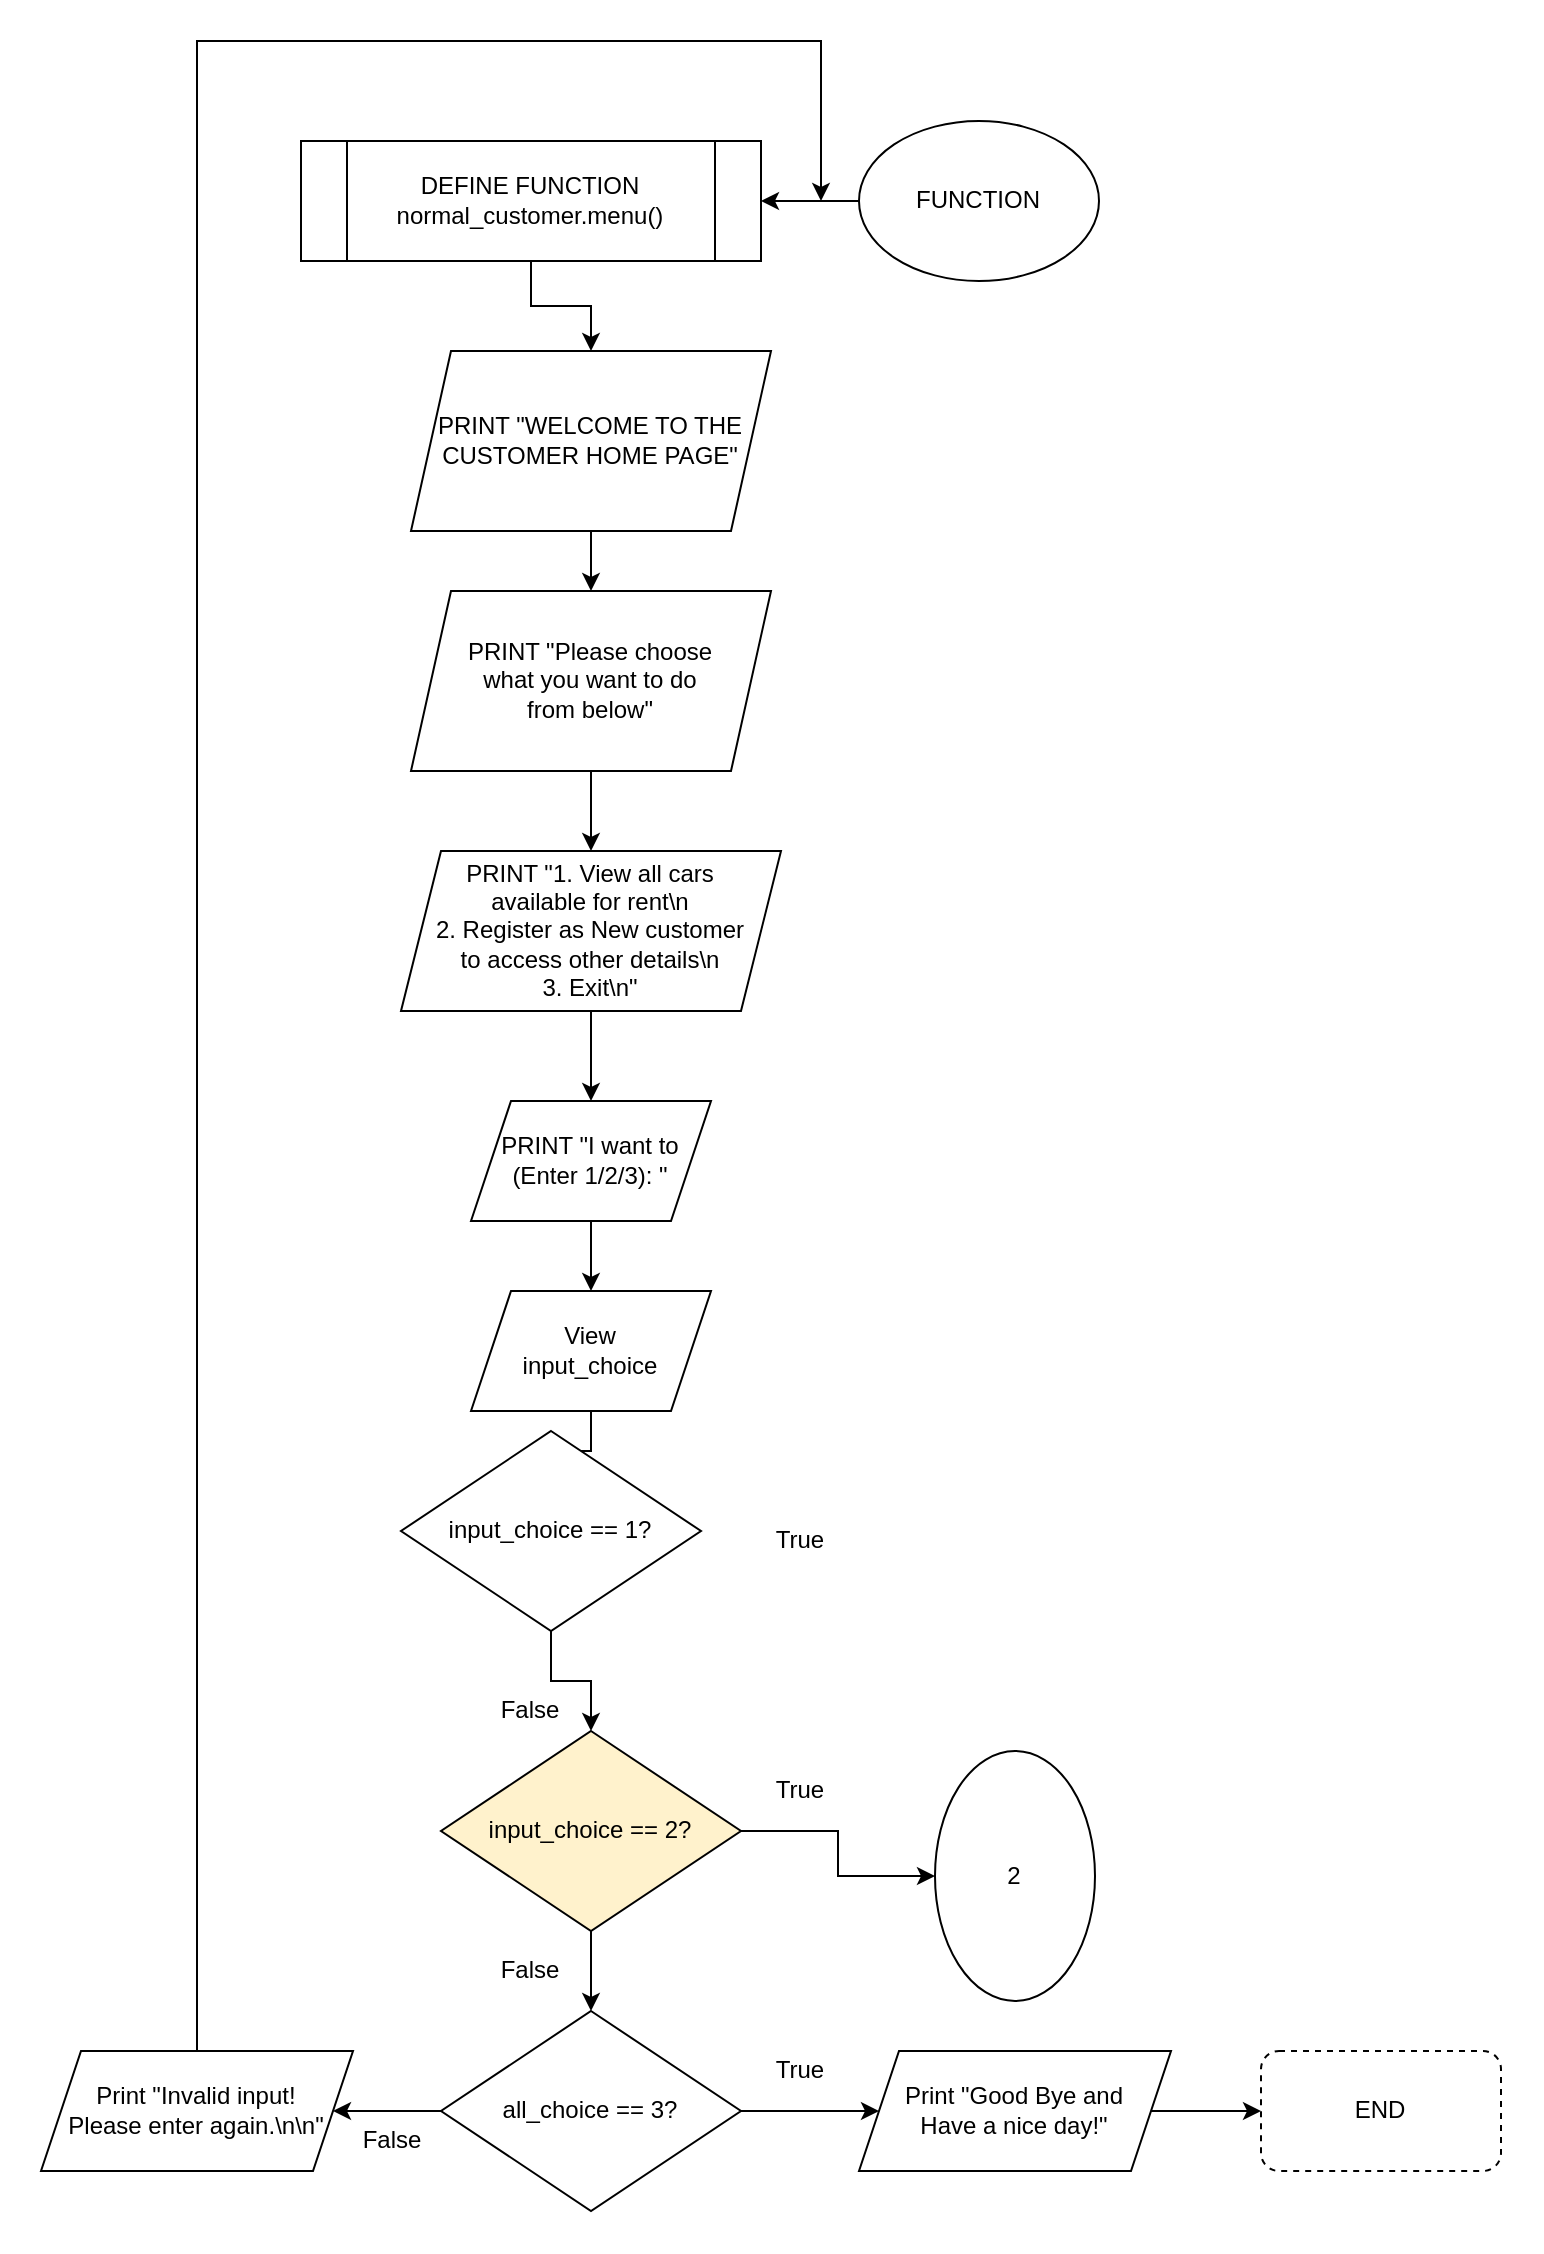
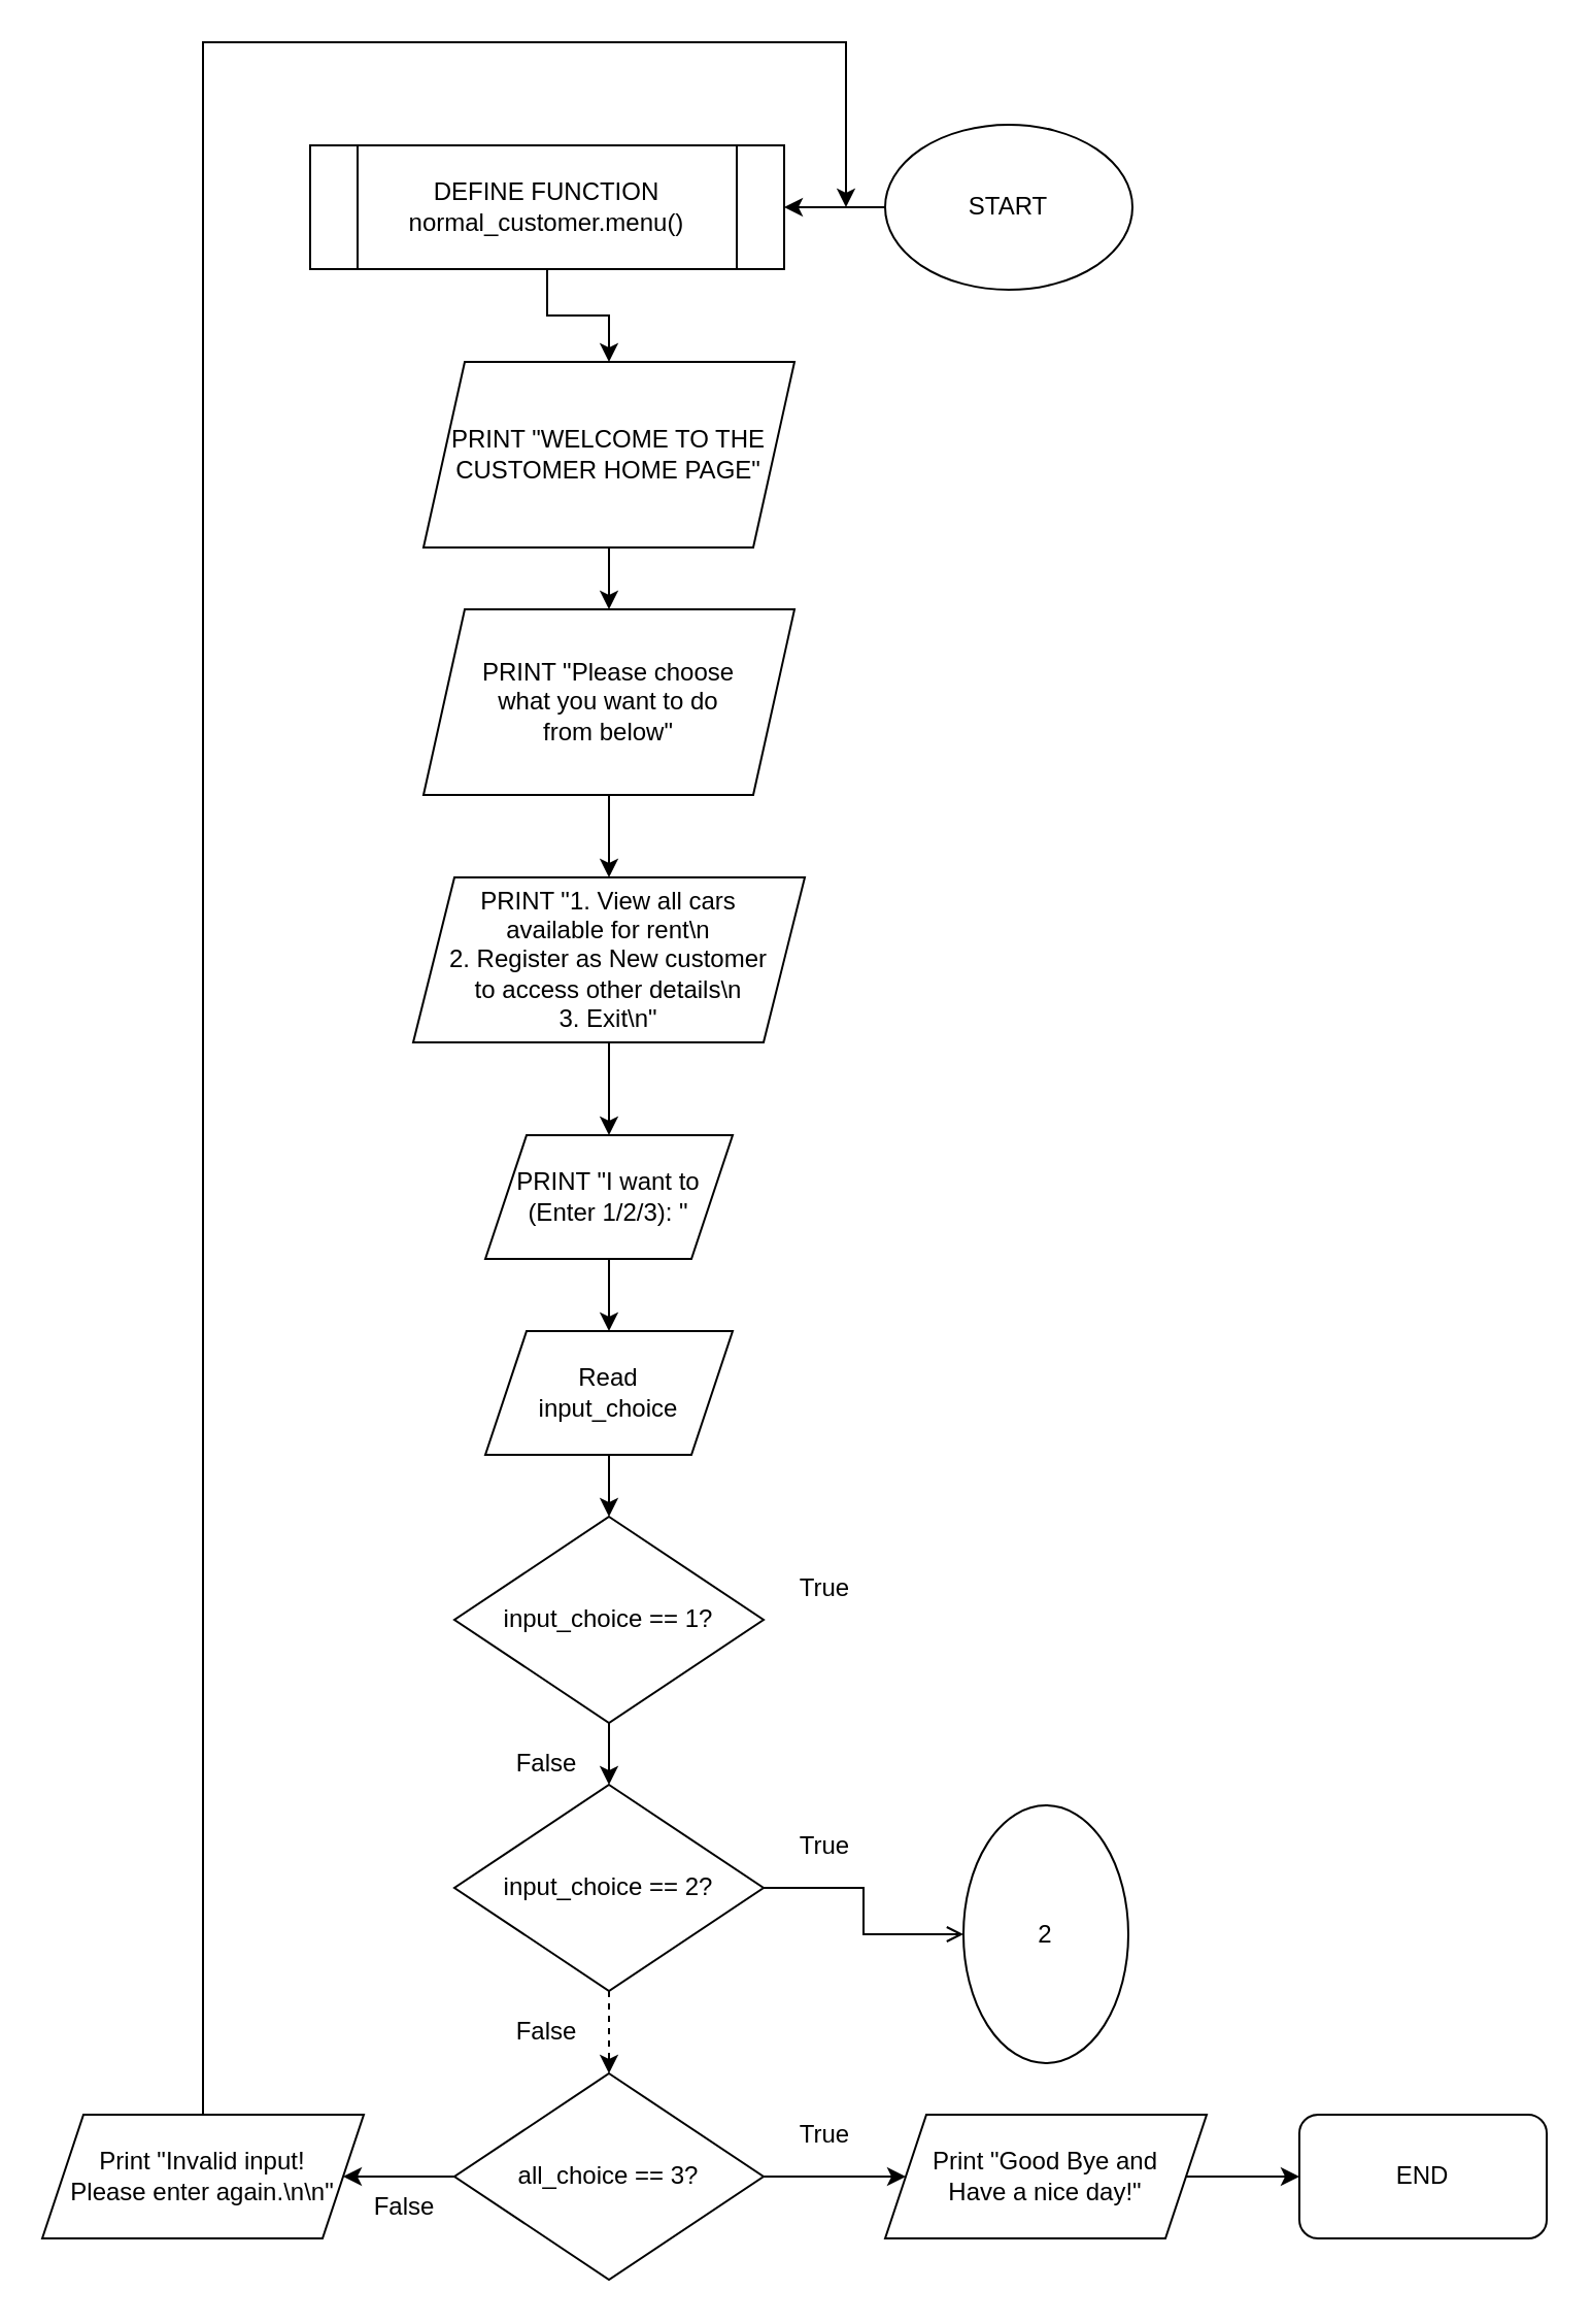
  <mxCell id="0" />
  <mxCell id="1" parent="0" />
  <mxCell id="2" value="" style="edgeStyle=orthogonalEdgeStyle;rounded=0;orthogonalLoop=1;jettySize=auto;html=1;" edge="1" parent="1" source="3" target="5"><mxGeometry relative="1" as="geometry" /></mxCell>
  <mxCell id="3" value="PRINT &quot;WELCOME TO THE CUSTOMER HOME PAGE&quot;" style="shape=parallelogram;perimeter=parallelogramPerimeter;whiteSpace=wrap;html=1;fixedSize=1;" vertex="1" parent="1"><mxGeometry x="205" y="175" width="180" height="90" as="geometry" /></mxCell>
  <mxCell id="4" value="" style="edgeStyle=orthogonalEdgeStyle;rounded=0;orthogonalLoop=1;jettySize=auto;html=1;" edge="1" parent="1" source="5" target="7"><mxGeometry relative="1" as="geometry" /></mxCell>
  <mxCell id="5" value="&lt;div&gt;PRINT &quot;Please choose &lt;br&gt;&lt;/div&gt;&lt;div&gt;what you want to do &lt;br&gt;&lt;/div&gt;&lt;div&gt;from below&quot;&lt;/div&gt;" style="shape=parallelogram;perimeter=parallelogramPerimeter;whiteSpace=wrap;html=1;fixedSize=1;" vertex="1" parent="1"><mxGeometry x="205" y="295" width="180" height="90" as="geometry" /></mxCell>
  <mxCell id="6" value="" style="edgeStyle=orthogonalEdgeStyle;rounded=0;orthogonalLoop=1;jettySize=auto;html=1;" edge="1" parent="1" source="7" target="9"><mxGeometry relative="1" as="geometry" /></mxCell>
  <mxCell id="7" value="&lt;div&gt;PRINT &quot;1. View all cars&lt;/div&gt;&lt;div&gt; available for rent\n&lt;/div&gt;&lt;div&gt;2. Register as New customer &lt;br&gt;&lt;/div&gt;&lt;div&gt;to access other details\n&lt;/div&gt;&lt;div&gt;3. Exit\n&quot;&lt;/div&gt;" style="shape=parallelogram;perimeter=parallelogramPerimeter;whiteSpace=wrap;html=1;fixedSize=1;" vertex="1" parent="1"><mxGeometry x="200" y="425" width="190" height="80" as="geometry" /></mxCell>
  <mxCell id="8" value="" style="edgeStyle=orthogonalEdgeStyle;rounded=0;orthogonalLoop=1;jettySize=auto;html=1;" edge="1" parent="1" source="9" target="11"><mxGeometry relative="1" as="geometry" /></mxCell>
  <mxCell id="9" value="PRINT &quot;I want to (Enter 1/2/3): &quot;" style="shape=parallelogram;perimeter=parallelogramPerimeter;whiteSpace=wrap;html=1;fixedSize=1;" vertex="1" parent="1"><mxGeometry x="235" y="550" width="120" height="60" as="geometry" /></mxCell>
  <mxCell id="10" value="" style="edgeStyle=orthogonalEdgeStyle;rounded=0;orthogonalLoop=1;jettySize=auto;html=1;" edge="1" parent="1" source="11" target="13"><mxGeometry relative="1" as="geometry" /></mxCell>
- <mxCell id="11" value="&lt;div&gt;View &lt;br&gt;&lt;/div&gt;&lt;div&gt;input_choice&lt;/div&gt;" style="shape=parallelogram;perimeter=parallelogramPerimeter;whiteSpace=wrap;html=1;fixedSize=1;" vertex="1" parent="1"><mxGeometry x="235" y="645" width="120" height="60" as="geometry" /></mxCell>
+ <mxCell id="11" value="&lt;div&gt;Read &lt;br&gt;&lt;/div&gt;&lt;div&gt;input_choice&lt;/div&gt;" style="shape=parallelogram;perimeter=parallelogramPerimeter;whiteSpace=wrap;html=1;fixedSize=1;" vertex="1" parent="1"><mxGeometry x="235" y="645" width="120" height="60" as="geometry" /></mxCell>
  <mxCell id="12" value="" style="edgeStyle=orthogonalEdgeStyle;rounded=0;orthogonalLoop=1;jettySize=auto;html=1;" edge="1" parent="1" source="13" target="16"><mxGeometry relative="1" as="geometry" /></mxCell>
- <mxCell id="13" value="&lt;div&gt;input_choice == 1?&lt;br&gt;&lt;/div&gt;" style="rhombus;whiteSpace=wrap;html=1;" vertex="1" parent="1"><mxGeometry x="200" y="715" width="150" height="100" as="geometry" /></mxCell>
- <mxCell id="14" value="" style="edgeStyle=orthogonalEdgeStyle;rounded=0;orthogonalLoop=1;jettySize=auto;html=1;" edge="1" parent="1" source="16" target="19"><mxGeometry relative="1" as="geometry" /></mxCell>
- <mxCell id="15" value="" style="edgeStyle=orthogonalEdgeStyle;rounded=0;orthogonalLoop=1;jettySize=auto;html=1;" edge="1" parent="1" source="16" target="22"><mxGeometry relative="1" as="geometry" /></mxCell>
- <mxCell id="16" value="&lt;div&gt;input_choice == 2?&lt;br&gt;&lt;/div&gt;" style="rhombus;whiteSpace=wrap;html=1;fillColor=#fff2cc;" vertex="1" parent="1"><mxGeometry x="220" y="865" width="150" height="100" as="geometry" /></mxCell>
+ <mxCell id="13" value="&lt;div&gt;input_choice == 1?&lt;br&gt;&lt;/div&gt;" style="rhombus;whiteSpace=wrap;html=1;" vertex="1" parent="1"><mxGeometry x="220" y="735" width="150" height="100" as="geometry" /></mxCell>
+ <mxCell id="14" value="" style="edgeStyle=orthogonalEdgeStyle;rounded=0;orthogonalLoop=1;jettySize=auto;html=1;dashed=1;" edge="1" parent="1" source="16" target="19"><mxGeometry relative="1" as="geometry" /></mxCell>
+ <mxCell id="15" value="" style="edgeStyle=orthogonalEdgeStyle;rounded=0;orthogonalLoop=1;jettySize=auto;html=1;endArrow=open;" edge="1" parent="1" source="16" target="22"><mxGeometry relative="1" as="geometry" /></mxCell>
+ <mxCell id="16" value="&lt;div&gt;input_choice == 2?&lt;br&gt;&lt;/div&gt;" style="rhombus;whiteSpace=wrap;html=1;" vertex="1" parent="1"><mxGeometry x="220" y="865" width="150" height="100" as="geometry" /></mxCell>
  <mxCell id="17" value="" style="edgeStyle=orthogonalEdgeStyle;rounded=0;orthogonalLoop=1;jettySize=auto;html=1;" edge="1" parent="1" source="19" target="24"><mxGeometry relative="1" as="geometry" /></mxCell>
  <mxCell id="18" value="" style="edgeStyle=orthogonalEdgeStyle;rounded=0;orthogonalLoop=1;jettySize=auto;html=1;" edge="1" parent="1" source="19" target="26"><mxGeometry relative="1" as="geometry" /></mxCell>
  <mxCell id="19" value="&lt;div&gt;all_choice == 3?&lt;br&gt;&lt;/div&gt;" style="rhombus;whiteSpace=wrap;html=1;" vertex="1" parent="1"><mxGeometry x="220" y="1005" width="150" height="100" as="geometry" /></mxCell>
  <mxCell id="20" value="False" style="text;html=1;strokeColor=none;fillColor=none;align=center;verticalAlign=middle;whiteSpace=wrap;rounded=0;" vertex="1" parent="1"><mxGeometry x="245" y="845" width="40" height="20" as="geometry" /></mxCell>
  <mxCell id="21" value="False" style="text;html=1;strokeColor=none;fillColor=none;align=center;verticalAlign=middle;whiteSpace=wrap;rounded=0;" vertex="1" parent="1"><mxGeometry x="245" y="975" width="40" height="20" as="geometry" /></mxCell>
  <mxCell id="22" value="2" style="ellipse;whiteSpace=wrap;html=1;aspect=fixed;" vertex="1" parent="1"><mxGeometry x="467" y="875" width="80" height="125" as="geometry" /></mxCell>
  <mxCell id="23" value="" style="edgeStyle=orthogonalEdgeStyle;rounded=0;orthogonalLoop=1;jettySize=auto;html=1;" edge="1" parent="1" source="24" target="27"><mxGeometry relative="1" as="geometry" /></mxCell>
  <mxCell id="24" value="&lt;div&gt;Print &quot;Good Bye and &lt;br&gt;&lt;/div&gt;&lt;div&gt;Have a nice day!&quot;&lt;/div&gt;" style="shape=parallelogram;perimeter=parallelogramPerimeter;whiteSpace=wrap;html=1;fixedSize=1;" vertex="1" parent="1"><mxGeometry x="429" y="1025" width="156" height="60" as="geometry" /></mxCell>
  <mxCell id="25" style="edgeStyle=orthogonalEdgeStyle;rounded=0;orthogonalLoop=1;jettySize=auto;html=1;exitX=0.5;exitY=0;exitDx=0;exitDy=0;" edge="1" parent="1" source="26"><mxGeometry relative="1" as="geometry"><mxPoint x="410" y="100" as="targetPoint" /><Array as="points"><mxPoint x="98" y="20" /><mxPoint x="410" y="20" /></Array></mxGeometry></mxCell>
  <mxCell id="26" value="&lt;div&gt;Print &quot;Invalid input! &lt;br&gt;&lt;/div&gt;&lt;div&gt;Please enter again.\n\n&quot;&lt;/div&gt;" style="shape=parallelogram;perimeter=parallelogramPerimeter;whiteSpace=wrap;html=1;fixedSize=1;" vertex="1" parent="1"><mxGeometry x="20" y="1025" width="156" height="60" as="geometry" /></mxCell>
- <mxCell id="27" value="END" style="rounded=1;whiteSpace=wrap;html=1;dashed=1;" vertex="1" parent="1"><mxGeometry x="630" y="1025" width="120" height="60" as="geometry" /></mxCell>
+ <mxCell id="27" value="END" style="rounded=1;whiteSpace=wrap;html=1;" vertex="1" parent="1"><mxGeometry x="630" y="1025" width="120" height="60" as="geometry" /></mxCell>
  <mxCell id="28" value="False" style="text;html=1;strokeColor=none;fillColor=none;align=center;verticalAlign=middle;whiteSpace=wrap;rounded=0;" vertex="1" parent="1"><mxGeometry x="176" y="1060" width="40" height="20" as="geometry" /></mxCell>
  <mxCell id="29" value="True" style="text;html=1;strokeColor=none;fillColor=none;align=center;verticalAlign=middle;whiteSpace=wrap;rounded=0;" vertex="1" parent="1"><mxGeometry x="380" y="760" width="40" height="20" as="geometry" /></mxCell>
  <mxCell id="30" value="True" style="text;html=1;strokeColor=none;fillColor=none;align=center;verticalAlign=middle;whiteSpace=wrap;rounded=0;" vertex="1" parent="1"><mxGeometry x="380" y="885" width="40" height="20" as="geometry" /></mxCell>
  <mxCell id="31" value="True" style="text;html=1;strokeColor=none;fillColor=none;align=center;verticalAlign=middle;whiteSpace=wrap;rounded=0;" vertex="1" parent="1"><mxGeometry x="380" y="1025" width="40" height="20" as="geometry" /></mxCell>
  <mxCell id="32" value="" style="edgeStyle=orthogonalEdgeStyle;rounded=0;orthogonalLoop=1;jettySize=auto;html=1;" edge="1" parent="1" source="33" target="3"><mxGeometry relative="1" as="geometry" /></mxCell>
  <mxCell id="33" value="&lt;div&gt;DEFINE FUNCTION&lt;/div&gt;&lt;div&gt;&lt;div&gt;normal_customer.menu()&lt;/div&gt;&lt;/div&gt;" style="shape=process;whiteSpace=wrap;html=1;backgroundOutline=1;" vertex="1" parent="1"><mxGeometry x="150" y="70" width="230" height="60" as="geometry" /></mxCell>
  <mxCell id="34" value="" style="edgeStyle=orthogonalEdgeStyle;rounded=0;orthogonalLoop=1;jettySize=auto;html=1;" edge="1" parent="1" source="35" target="33"><mxGeometry relative="1" as="geometry" /></mxCell>
- <mxCell id="35" value="FUNCTION" style="ellipse;whiteSpace=wrap;html=1;" vertex="1" parent="1"><mxGeometry x="429" y="60" width="120" height="80" as="geometry" /></mxCell>
+ <mxCell id="35" value="START" style="ellipse;whiteSpace=wrap;html=1;" vertex="1" parent="1"><mxGeometry x="429" y="60" width="120" height="80" as="geometry" /></mxCell>
